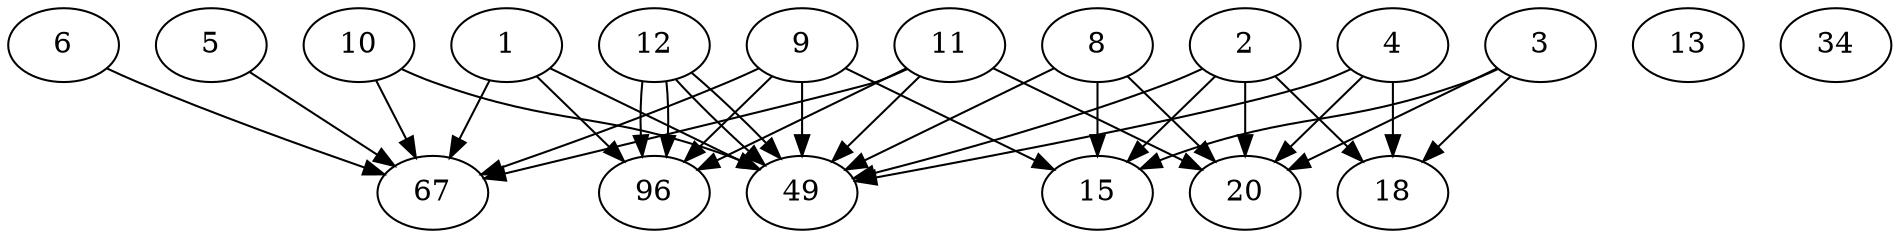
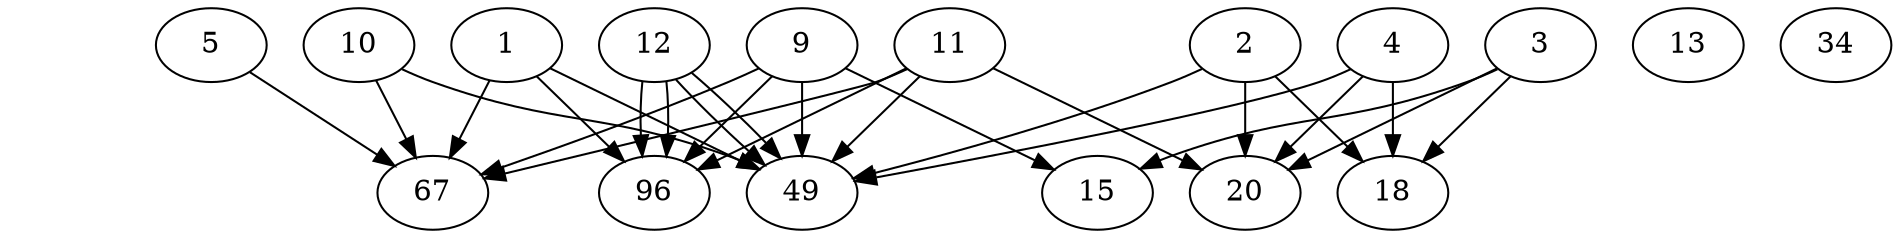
  digraph {
    node [alpha=0.10]
    1 [alpha=0.06 expect_size=21835776]
    n2 [alpha=0.16 expect_size=32869376 label=96]
    n3 [alpha=0.19 expect_size=35123200 label=67]
    n4 [alpha=0.13 expect_size=38308864 label=49]
    2 [alpha=0.12 expect_size=46271488]
    15 [alpha=0.05 expect_size=32921600]
    18 [alpha=0.06 expect_size=15834112]
    20 [alpha=0.02 expect_size=16738304]
    3 [alpha=0.15 expect_size=8354816]
    4 [alpha=0.14 expect_size=35514368]
    5 [alpha=0.20 expect_size=36352000]
-   6 [alpha=0.01 expect_size=41596928]
-   8 [expect_size=22324224]
    9 [alpha=0.11 expect_size=20085760]
    10 [expect_size=40187904]
    11 [alpha=0.16 expect_size=16824320]
    12 [expect_size=31357952]
    13 [alpha=0.03 expect_size=11695104]
    n19 [alpha=0.13 expect_size=47610880 label=34]
    1 -> n2
    1 -> n3
    1 -> n4
    2 -> n4
-   2 -> 15
    2 -> 18
    2 -> 20
    3 -> 15
    3 -> 18
    3 -> 20
    4 -> n4
    4 -> 18
    4 -> 20
    5 -> n3
-   6 -> n3
-   8 -> n4
-   8 -> 15
-   8 -> 20
    9 -> n2
    9 -> n3
    9 -> n4
    9 -> 15
    10 -> n3
    10 -> n4
    11 -> n2
    11 -> n3
    11 -> n4
    11 -> 20
    12 -> n2
    12 -> n2
    12 -> n4
    12 -> n4
  }
